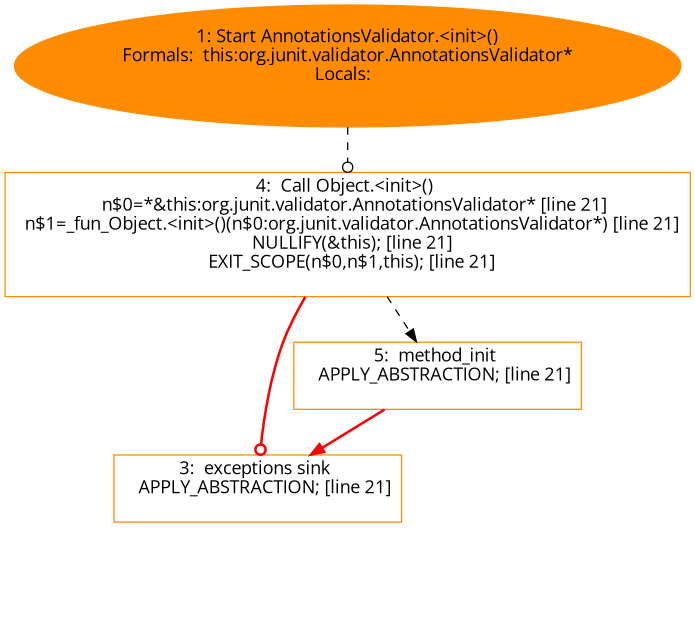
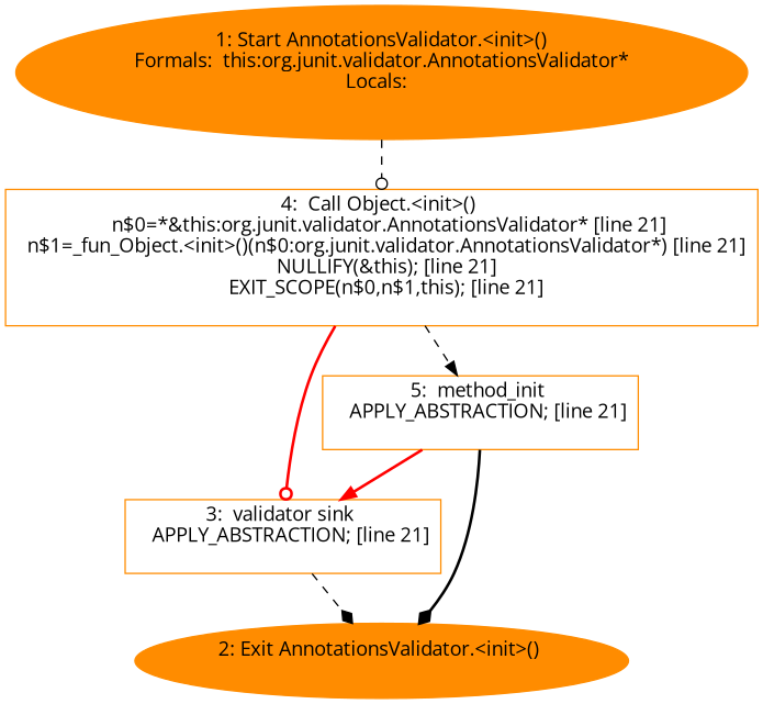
  digraph {
    fontname="Open Sans"
    node [color=darkorange fontname="Open Sans" shape=box]
    edge [arrowhead=odot fontname="Open Sans" style=dashed]
    n1 [label="1: Start AnnotationsValidator.<init>()\nFormals:  this:org.junit.validator.AnnotationsValidator*\nLocals:  \n  " style=filled shape=""]
    n2 [label="4:  Call Object.<init>() \n   n$0=*&this:org.junit.validator.AnnotationsValidator* [line 21]\n  n$1=_fun_Object.<init>()(n$0:org.junit.validator.AnnotationsValidator*) [line 21]\n  NULLIFY(&this); [line 21]\n  EXIT_SCOPE(n$0,n$1,this); [line 21]\n "]
-   n3 [label="3:  exceptions sink \n   APPLY_ABSTRACTION; [line 21]\n "]
+   n3 [label="3:  validator sink \n   APPLY_ABSTRACTION; [line 21]\n "]
    n4 [label="5:  method_init \n   APPLY_ABSTRACTION; [line 21]\n "]
+   n5 [label="2: Exit AnnotationsValidator.<init>() \n  " style=filled shape=""]
    n1 -> n2
    n2 -> n3 [color=red style=bold]
    n2 -> n4 [arrowhead=normal]
+   n3 -> n5 [arrowhead=diamond]
    n4 -> n3 [arrowhead=normal color=red style=bold]
+   n4 -> n5 [arrowhead=diamond style=bold]
  }
